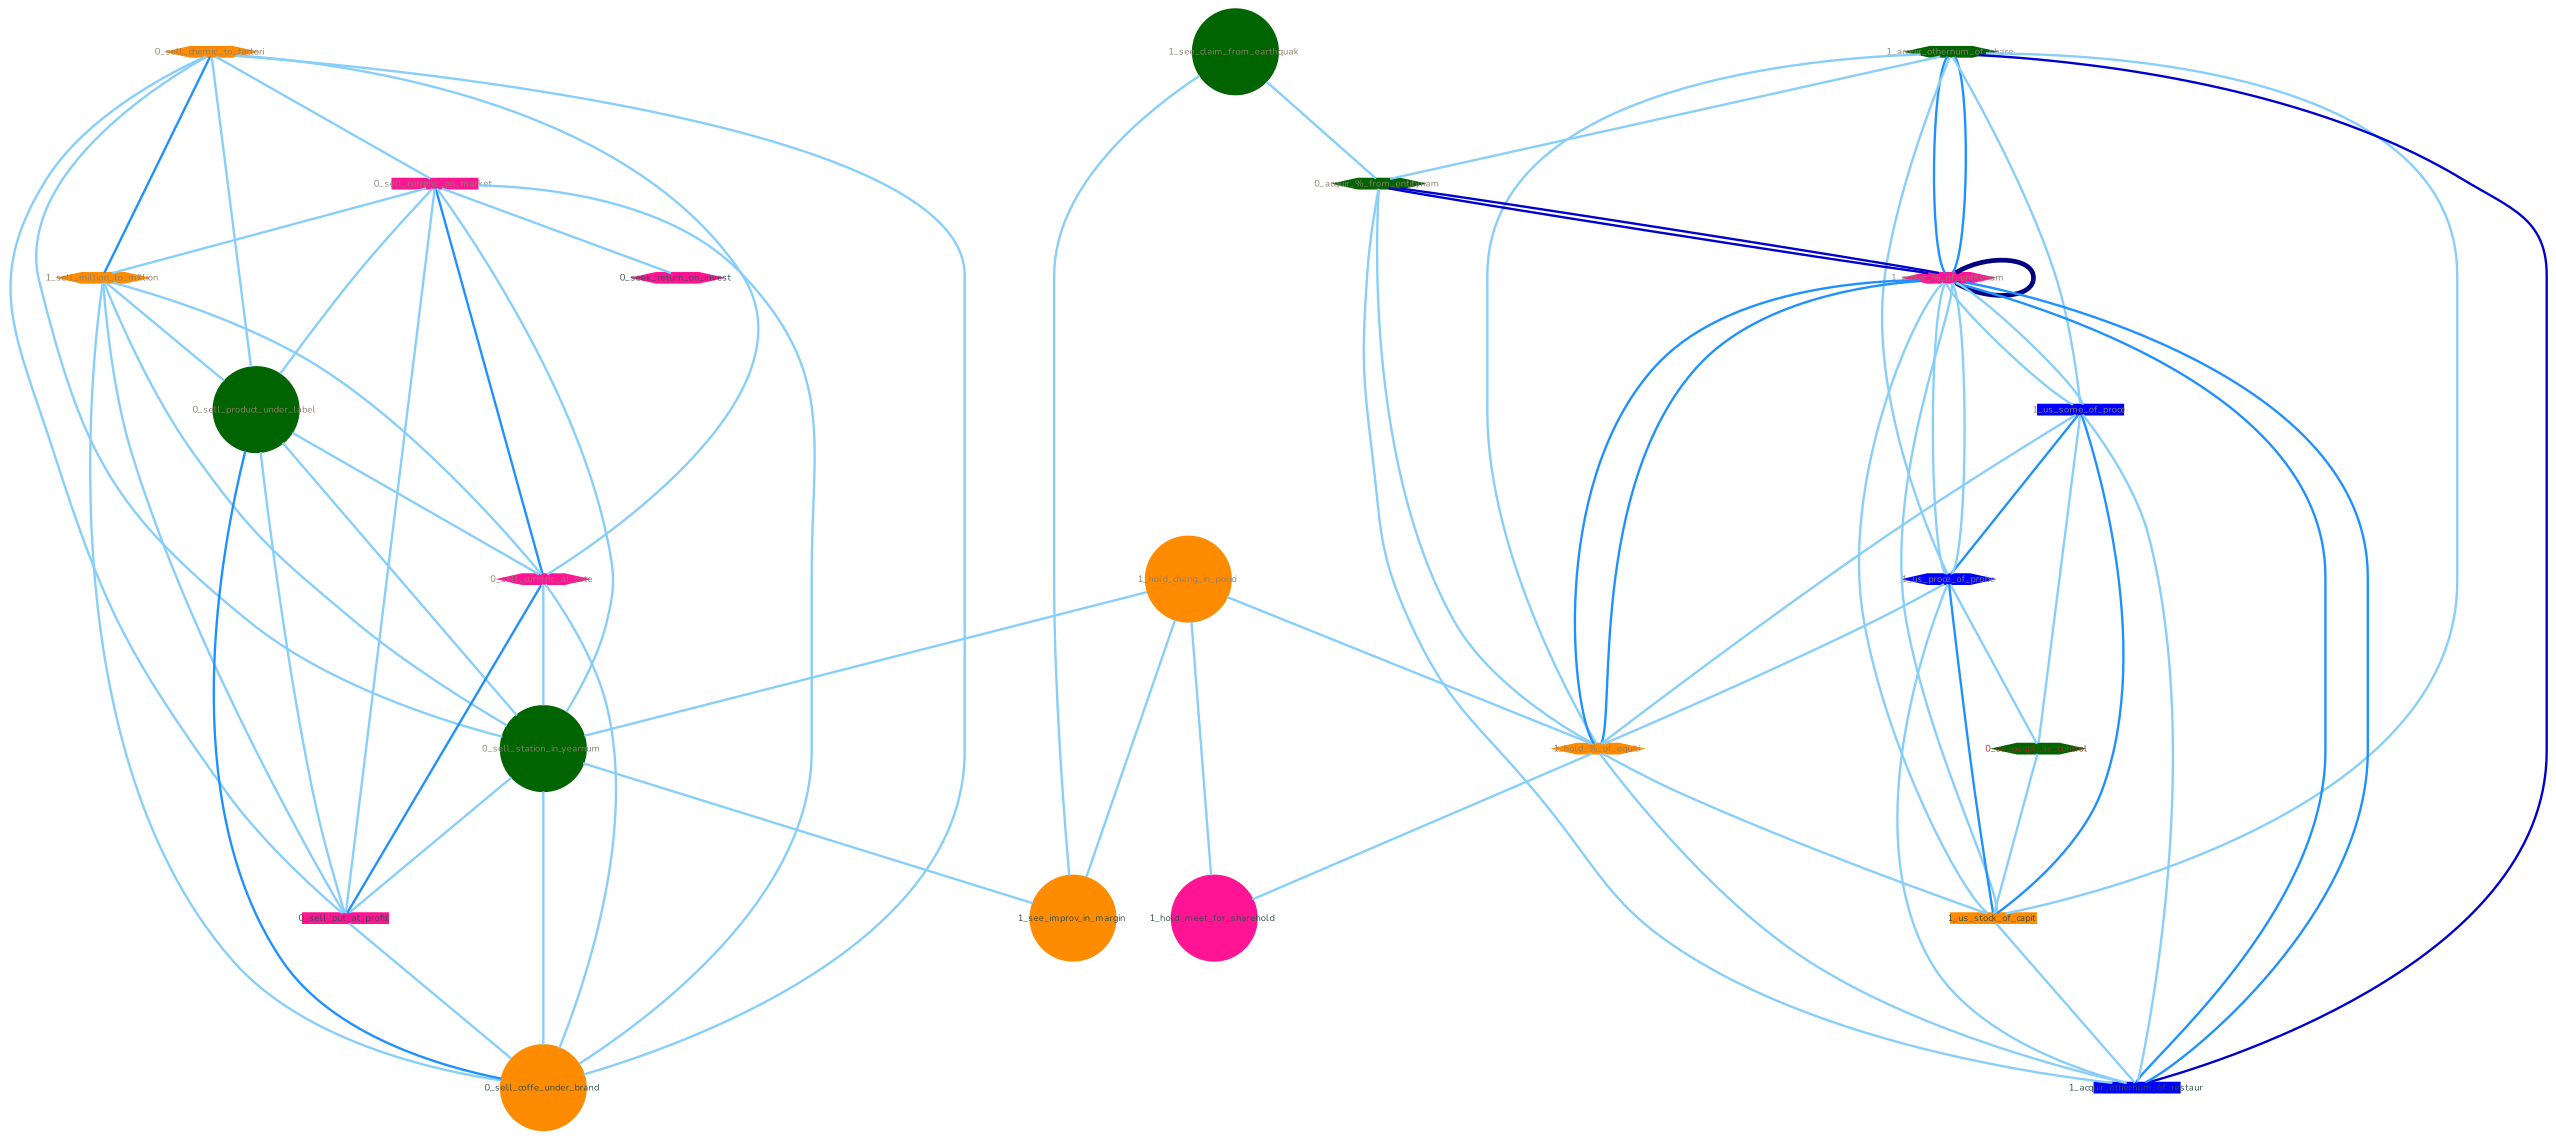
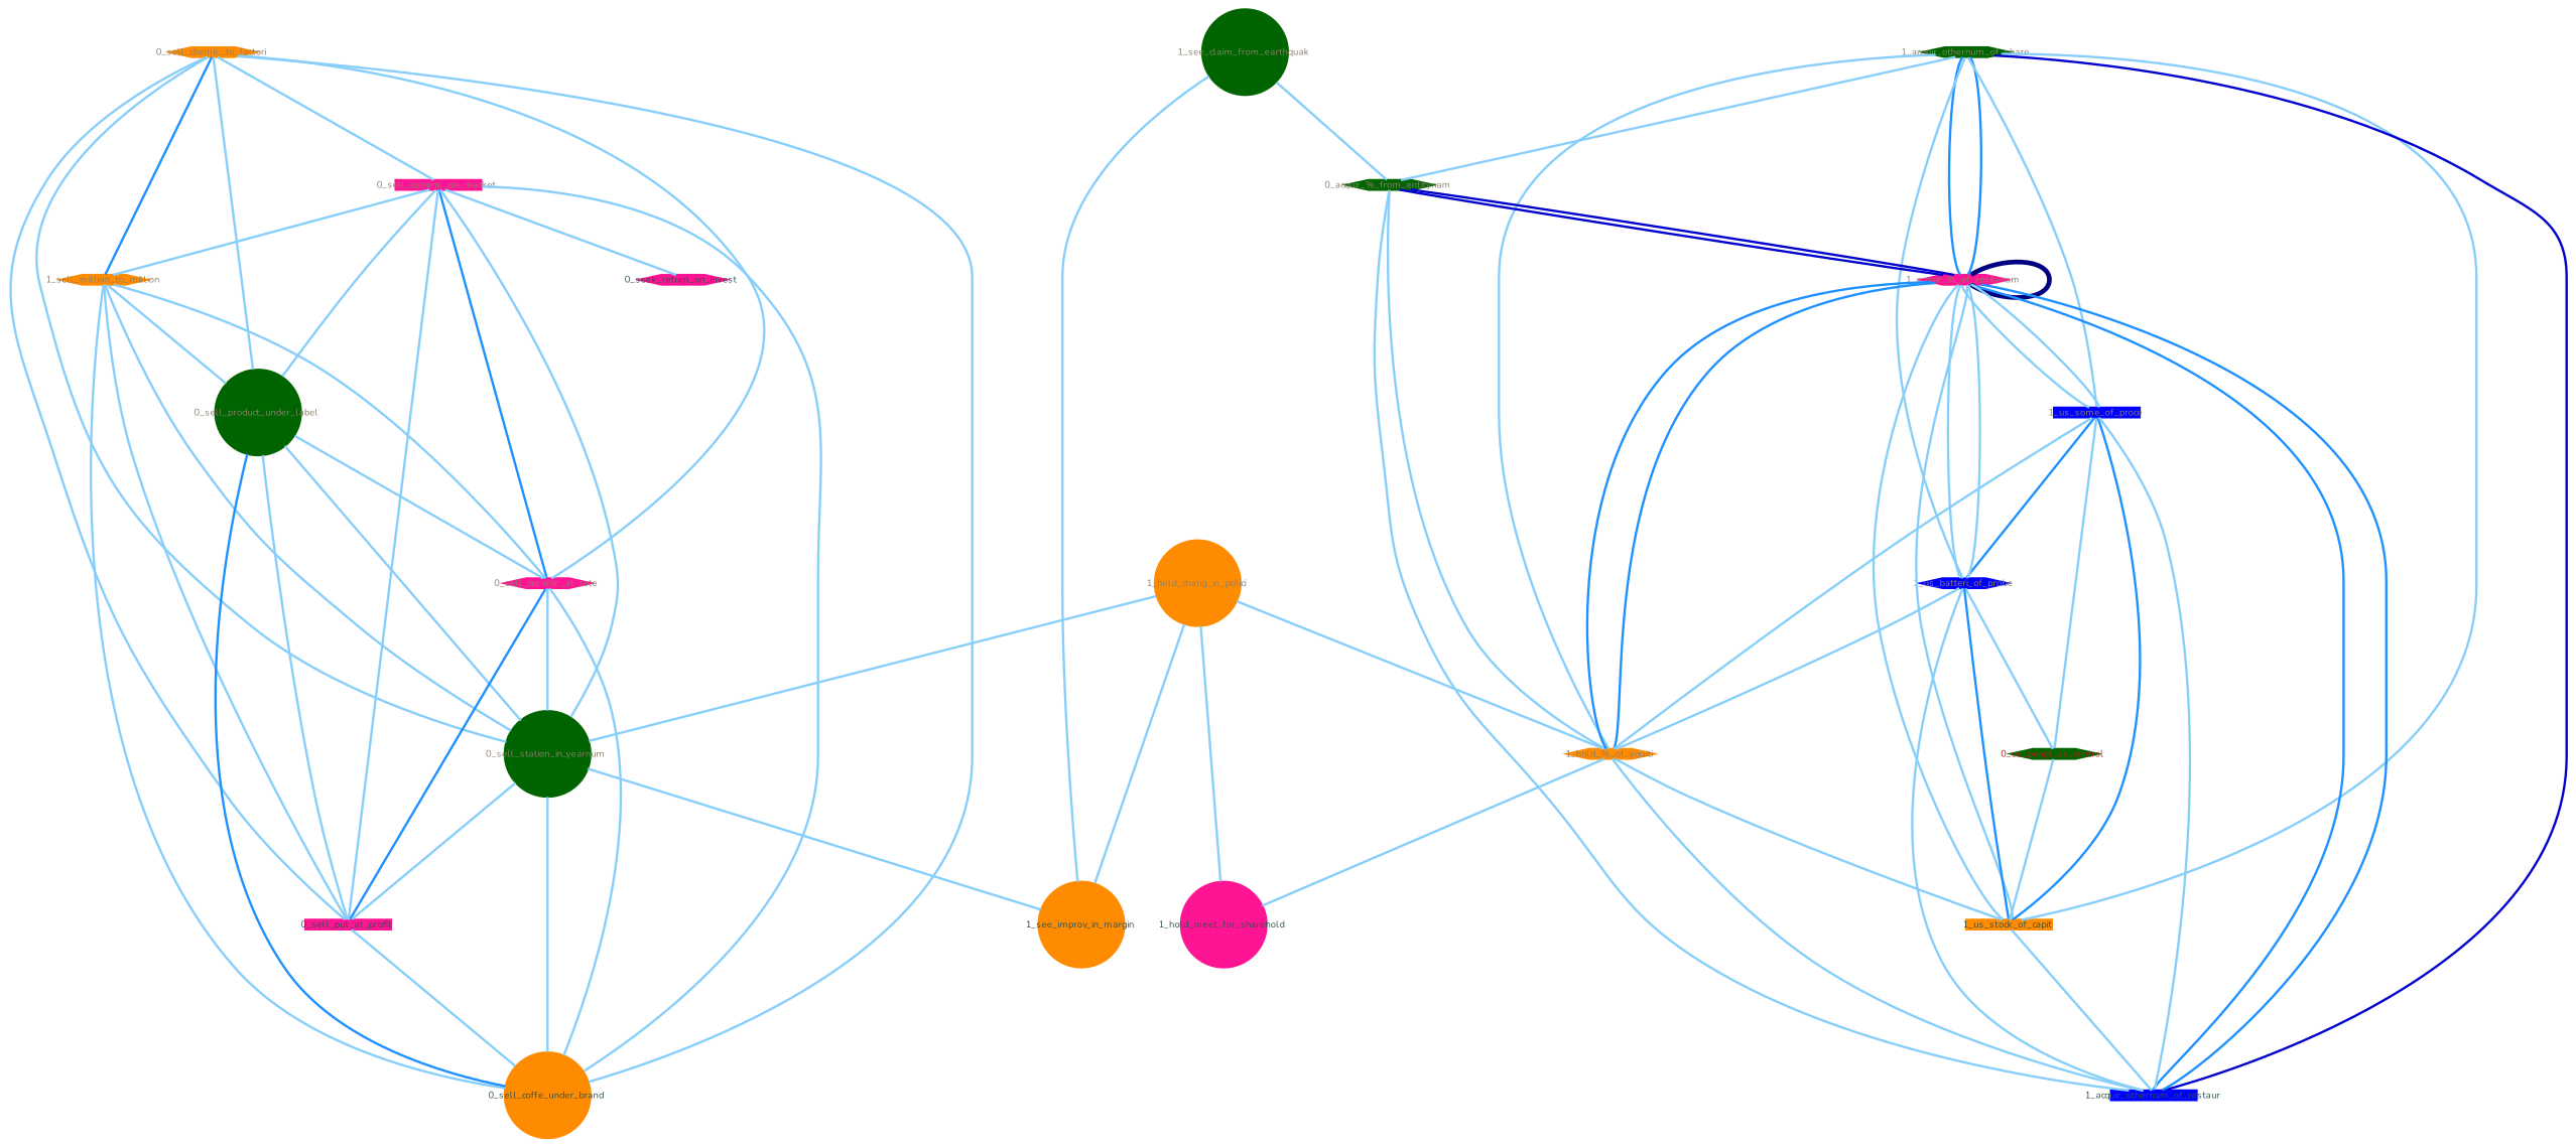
  graph {
    fontname=Nunito
    node [color=darkorange fixedsize=true fontcolor="#8b7d6b" fontsize=4 shape=hexagon style=filled fontname=Nunito]
    edge [color="#87cefa" w=1 fontname=Nunito]
    "0_sell_chemic_to_factori " [height=.06 width=.5]
    "1_acquir_othernum_of_share " [color=darkgreen height=.06 width=.5]
    "0_sell_currenc_on_market " [color=deeppink height=.06 shape=box width=.5]
    "1_sell_million_to_million " [height=.06 width=.5]
    "1_see_claim_from_earthquak " [color=darkgreen height=.06 shape=circle width=.5]
    "1_hold_chang_in_polici " [height=.06 shape=circle width=.5]
    "0_sell_product_under_label " [color=darkgreen height=.06 shape=circle width=.5]
    "0_acquir_%_from_entitynam " [color=darkgreen height=.06 width=.5]
    "1_acquir_%_of_entitynam " [color=deeppink height=.06 width=.5]
    "0_sell_currenc_at_rate " [color=deeppink height=.06 width=.5]
    "1_us_some_of_proce " [color=blue height=.06 shape=box width=.5]
-   "1_us_batteri_of_probe " [color=blue height=.06 width=.5 label="1_us_proce_of_probe"]
+   "1_us_batteri_of_probe " [color=blue height=.06 width=.5]
    "0_sell_station_in_yearnum " [color=darkgreen height=.06 shape=circle width=.5]
    "1_hold_%_of_equiti " [height=.06 width=.5]
    "0_us_peopl_as_control " [color=darkgreen fontcolor="#b22222" height=.06 width=.5]
    "0_sell_put_at_profit " [color=deeppink fontcolor="#2f4f4f" height=.06 shape=box width=.5]
    "0_sell_coffe_under_brand " [fontcolor="#2f4f4f" height=.06 shape=circle width=.5]
    "1_us_stock_of_capit " [fontcolor="#2f4f4f" height=.06 shape=box width=.5]
    "1_acquir_othernum_of_restaur " [color=blue fontcolor="#2f4f4f" height=.06 shape=box width=.5]
    "0_seek_return_on_invest " [color=deeppink fontcolor="#2f4f4f" height=.06 width=.5]
    "1_see_improv_in_margin " [fontcolor="#2f4f4f" height=.06 shape=circle width=.5]
    "1_hold_meet_for_sharehold " [color=deeppink fontcolor="#2f4f4f" height=.06 shape=circle width=.5]
    subgraph sub_1 {
      "0_sell_chemic_to_factori "
      "1_acquir_othernum_of_share "
      "0_sell_currenc_on_market "
      "1_sell_million_to_million "
      "1_see_claim_from_earthquak "
      "1_hold_chang_in_polici "
      "0_sell_product_under_label "
      "0_acquir_%_from_entitynam "
      "1_acquir_%_of_entitynam "
      "0_sell_currenc_at_rate "
      "1_us_some_of_proce "
      "1_us_batteri_of_probe "
      "0_sell_station_in_yearnum "
      "1_hold_%_of_equiti "
    }
    subgraph sub_2 {
      "0_us_peopl_as_control "
    }
    "0_sell_chemic_to_factori " -- "0_sell_currenc_on_market "
    "0_sell_chemic_to_factori " -- "1_sell_million_to_million " [color="#1e90ff" w=2]
    "0_sell_chemic_to_factori " -- "0_sell_product_under_label "
    "0_sell_chemic_to_factori " -- "0_sell_currenc_at_rate "
    "0_sell_chemic_to_factori " -- "0_sell_station_in_yearnum "
    "0_sell_chemic_to_factori " -- "0_sell_put_at_profit "
    "0_sell_chemic_to_factori " -- "0_sell_coffe_under_brand "
    "1_acquir_othernum_of_share " -- "0_acquir_%_from_entitynam "
    "1_acquir_othernum_of_share " -- "1_acquir_%_of_entitynam " [color="#1e90ff" w=2]
    "1_acquir_othernum_of_share " -- "1_acquir_%_of_entitynam " [color="#1e90ff" w=2]
    "1_acquir_othernum_of_share " -- "1_us_some_of_proce "
    "1_acquir_othernum_of_share " -- "1_us_batteri_of_probe "
    "1_acquir_othernum_of_share " -- "1_hold_%_of_equiti "
    "1_acquir_othernum_of_share " -- "1_us_stock_of_capit "
    "1_acquir_othernum_of_share " -- "1_acquir_othernum_of_restaur " [color="#0000cd" w=3]
    "0_sell_currenc_on_market " -- "1_sell_million_to_million "
    "0_sell_currenc_on_market " -- "0_sell_product_under_label "
    "0_sell_currenc_on_market " -- "0_sell_currenc_at_rate " [color="#1e90ff" w=2]
    "0_sell_currenc_on_market " -- "0_sell_station_in_yearnum "
    "0_sell_currenc_on_market " -- "0_sell_put_at_profit "
    "0_sell_currenc_on_market " -- "0_sell_coffe_under_brand "
    "0_sell_currenc_on_market " -- "0_seek_return_on_invest "
    "1_sell_million_to_million " -- "0_sell_product_under_label "
    "1_sell_million_to_million " -- "0_sell_currenc_at_rate "
    "1_sell_million_to_million " -- "0_sell_station_in_yearnum "
    "1_sell_million_to_million " -- "0_sell_put_at_profit "
    "1_sell_million_to_million " -- "0_sell_coffe_under_brand "
    "1_see_claim_from_earthquak " -- "0_acquir_%_from_entitynam "
    "1_see_claim_from_earthquak " -- "1_see_improv_in_margin "
    "1_hold_chang_in_polici " -- "0_sell_station_in_yearnum "
    "1_hold_chang_in_polici " -- "1_hold_%_of_equiti "
    "1_hold_chang_in_polici " -- "1_see_improv_in_margin "
    "1_hold_chang_in_polici " -- "1_hold_meet_for_sharehold "
    "0_sell_product_under_label " -- "0_sell_currenc_at_rate "
    "0_sell_product_under_label " -- "0_sell_station_in_yearnum "
    "0_sell_product_under_label " -- "0_sell_put_at_profit "
    "0_sell_product_under_label " -- "0_sell_coffe_under_brand " [color="#1e90ff" w=2]
    "0_acquir_%_from_entitynam " -- "1_acquir_%_of_entitynam " [color="#0000cd" w=3]
    "0_acquir_%_from_entitynam " -- "1_acquir_%_of_entitynam " [color="#0000cd" w=3]
    "0_acquir_%_from_entitynam " -- "1_hold_%_of_equiti "
    "0_acquir_%_from_entitynam " -- "1_acquir_othernum_of_restaur "
    "1_acquir_%_of_entitynam " -- "1_acquir_%_of_entitynam " [color="#000080" style=bold w=4]
    "1_acquir_%_of_entitynam " -- "1_us_some_of_proce "
    "1_acquir_%_of_entitynam " -- "1_us_batteri_of_probe "
    "1_acquir_%_of_entitynam " -- "1_hold_%_of_equiti " [color="#1e90ff" w=2]
    "1_acquir_%_of_entitynam " -- "1_hold_%_of_equiti " [color="#1e90ff" w=2]
    "1_acquir_%_of_entitynam " -- "1_us_stock_of_capit "
    "1_acquir_%_of_entitynam " -- "1_us_stock_of_capit "
    "1_acquir_%_of_entitynam " -- "1_acquir_othernum_of_restaur " [color="#1e90ff" w=2]
    "1_acquir_%_of_entitynam " -- "1_acquir_othernum_of_restaur " [color="#1e90ff" w=2]
    "0_sell_currenc_at_rate " -- "0_sell_station_in_yearnum "
    "0_sell_currenc_at_rate " -- "0_sell_put_at_profit " [color="#1e90ff" w=2]
    "0_sell_currenc_at_rate " -- "0_sell_coffe_under_brand "
    "1_us_some_of_proce " -- "1_acquir_%_of_entitynam "
    "1_us_some_of_proce " -- "1_us_batteri_of_probe " [color="#1e90ff" w=2]
    "1_us_some_of_proce " -- "1_hold_%_of_equiti "
    "1_us_some_of_proce " -- "0_us_peopl_as_control "
    "1_us_some_of_proce " -- "1_us_stock_of_capit " [color="#1e90ff" w=2]
    "1_us_some_of_proce " -- "1_acquir_othernum_of_restaur "
    "1_us_batteri_of_probe " -- "1_acquir_%_of_entitynam "
    "1_us_batteri_of_probe " -- "1_hold_%_of_equiti "
    "1_us_batteri_of_probe " -- "0_us_peopl_as_control "
    "1_us_batteri_of_probe " -- "1_us_stock_of_capit " [color="#1e90ff" w=2]
    "1_us_batteri_of_probe " -- "1_acquir_othernum_of_restaur "
    "0_sell_station_in_yearnum " -- "0_sell_put_at_profit "
    "0_sell_station_in_yearnum " -- "0_sell_coffe_under_brand "
    "0_sell_station_in_yearnum " -- "1_see_improv_in_margin "
    "1_hold_%_of_equiti " -- "1_us_stock_of_capit "
    "1_hold_%_of_equiti " -- "1_acquir_othernum_of_restaur "
    "1_hold_%_of_equiti " -- "1_hold_meet_for_sharehold "
    "0_us_peopl_as_control " -- "1_us_stock_of_capit "
    "0_sell_put_at_profit " -- "0_sell_coffe_under_brand "
    "1_us_stock_of_capit " -- "1_acquir_othernum_of_restaur "
  }
